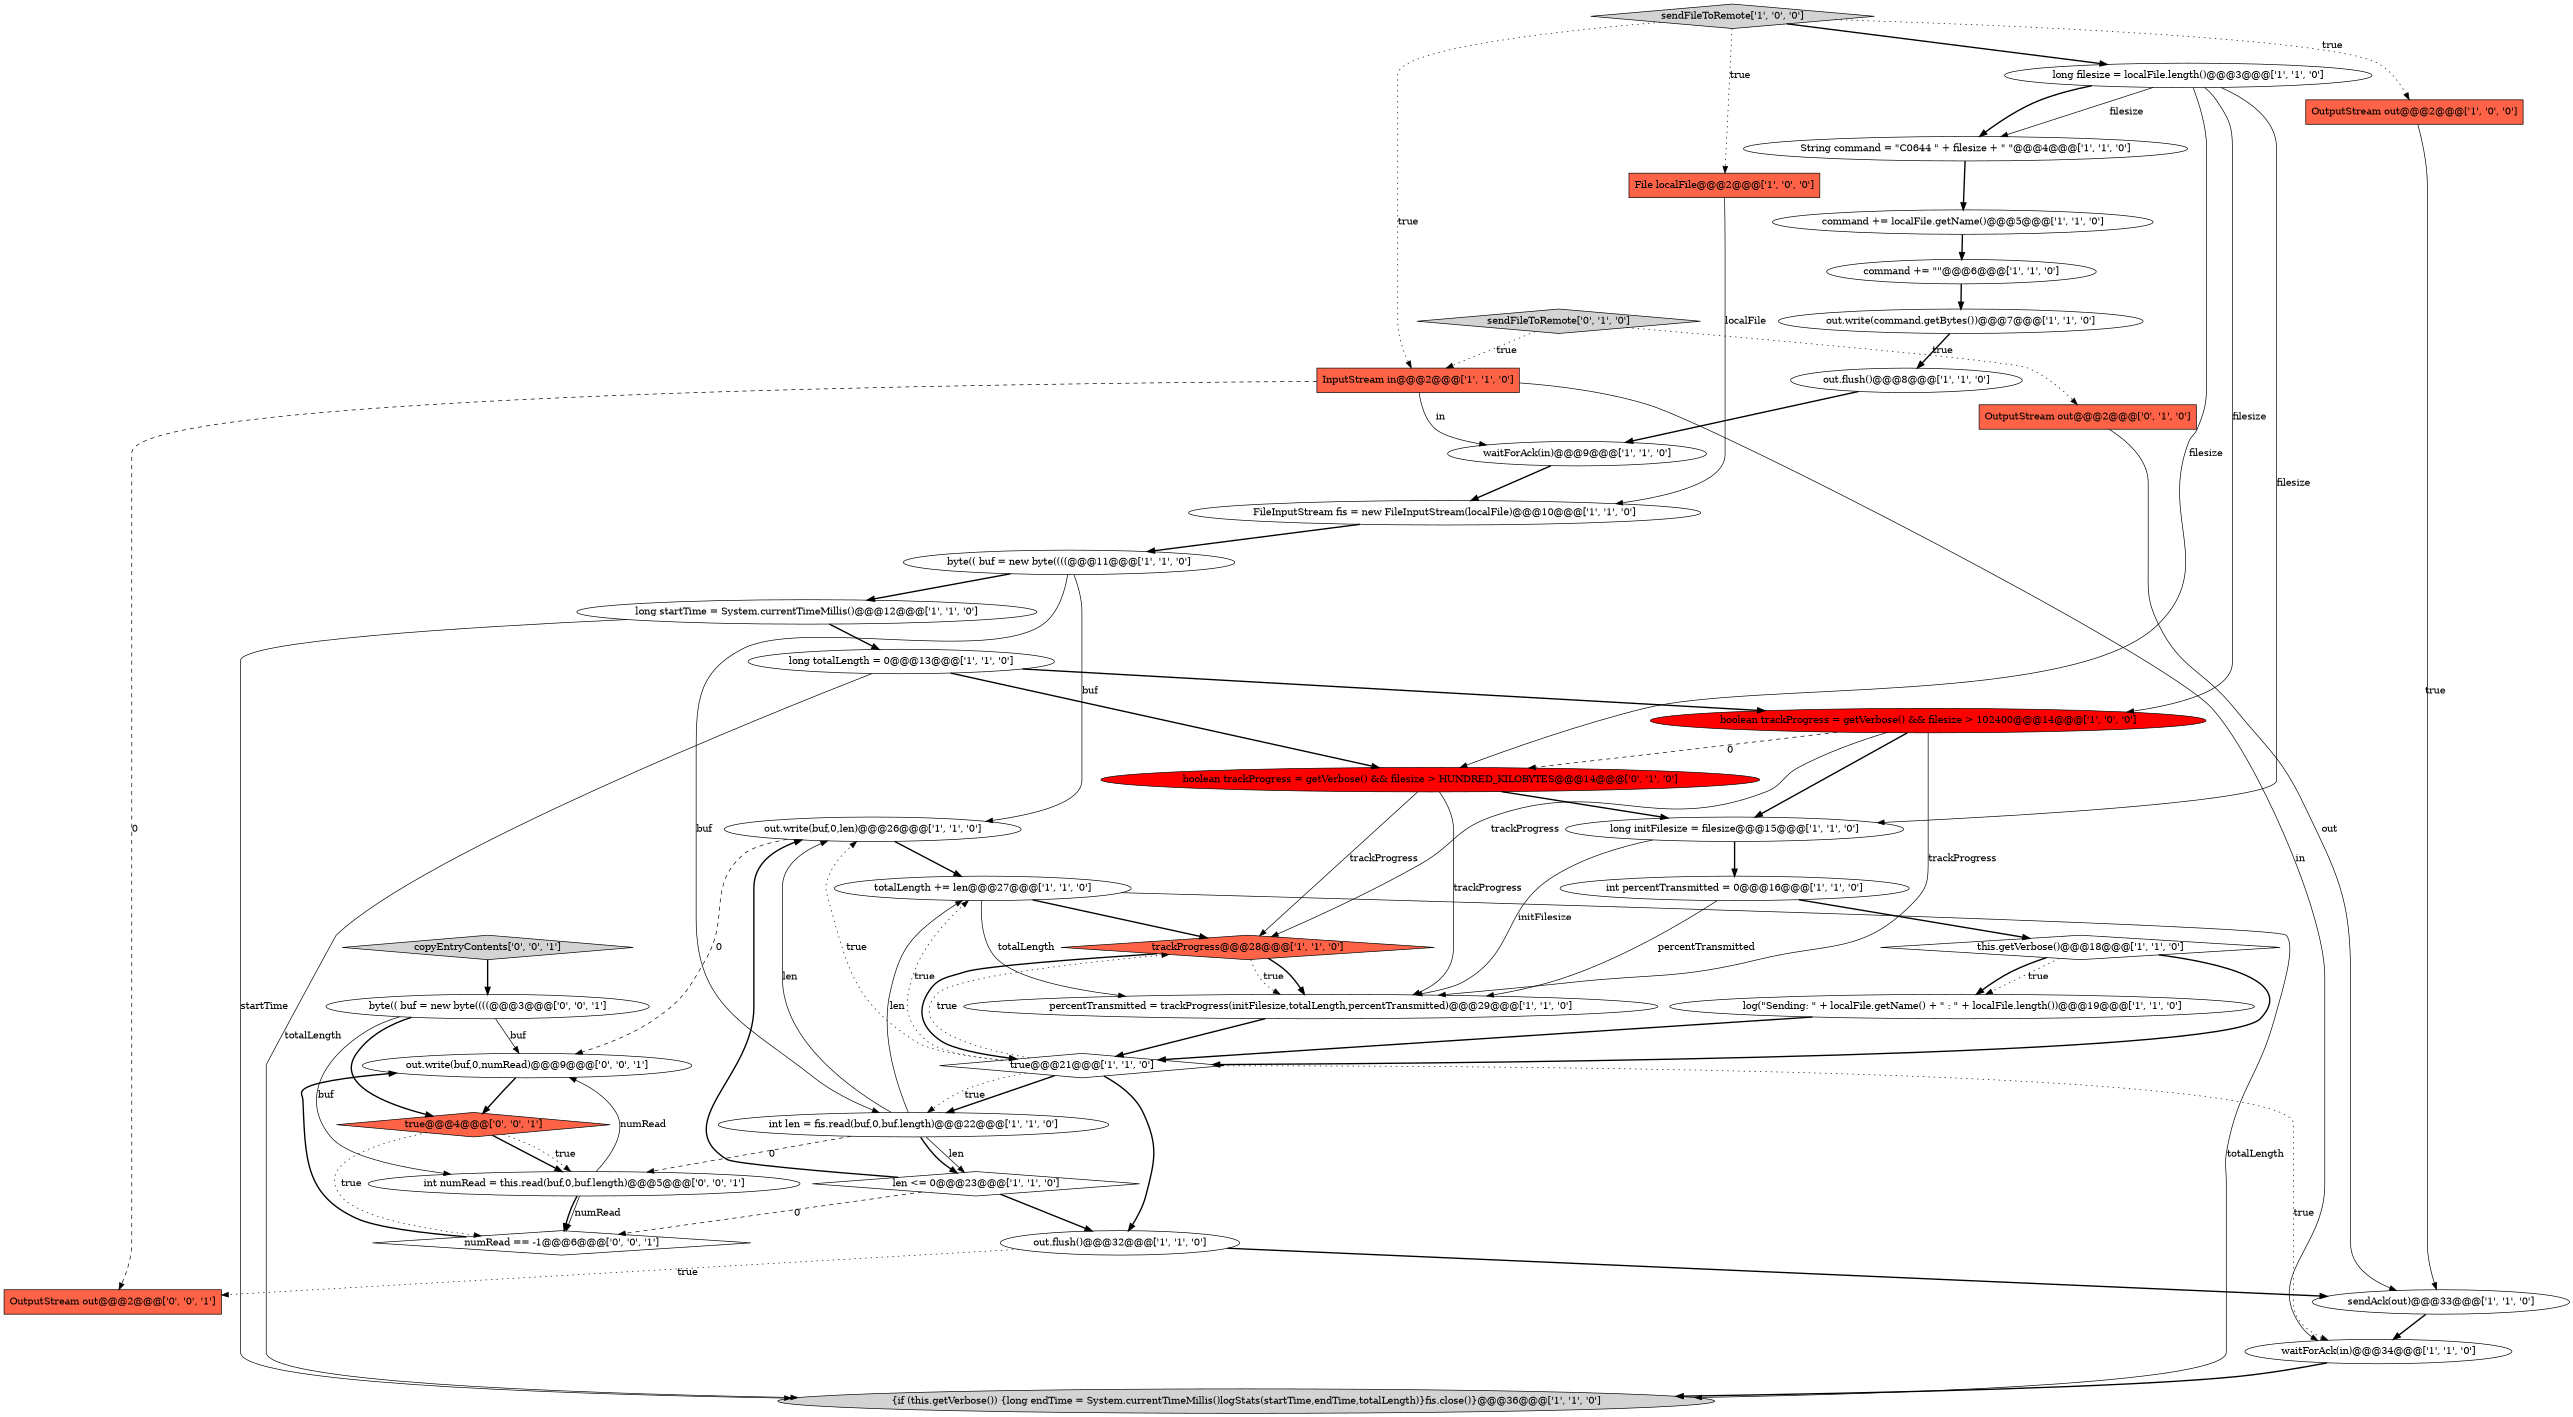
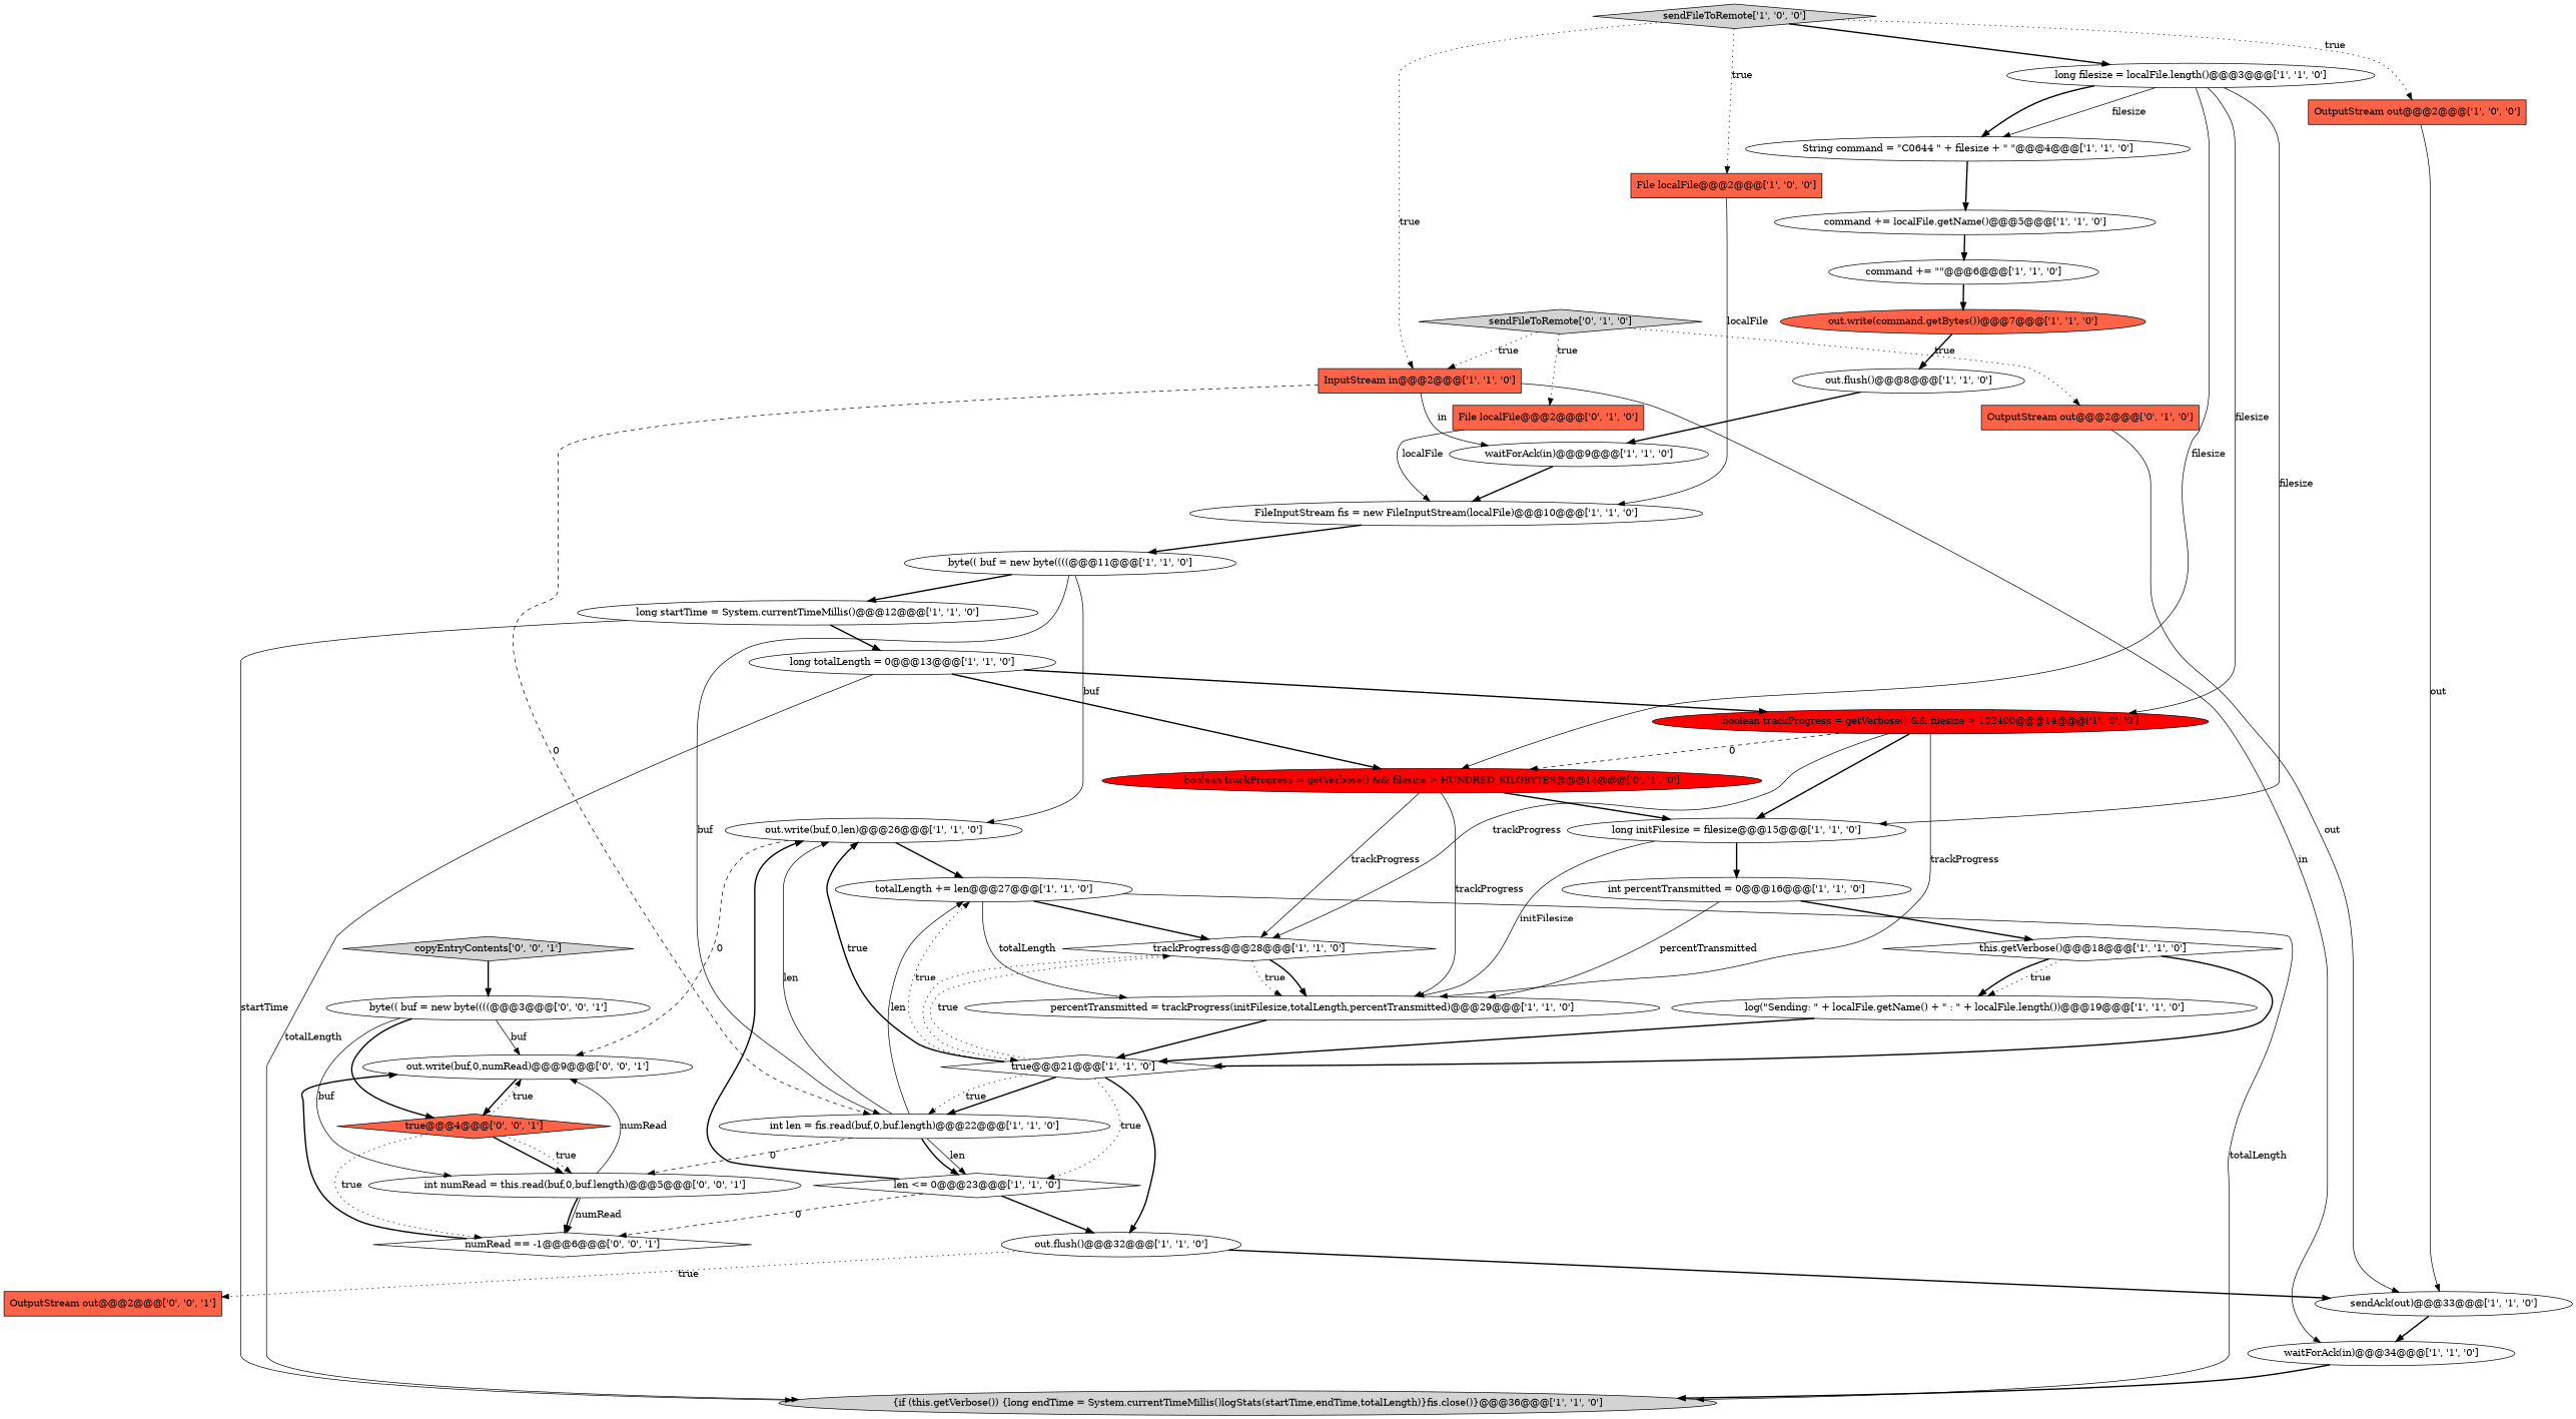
  digraph {
    node [fillcolor=white shape=ellipse style=filled]
    edge [style=bold]
    n1 [label="String command = \"C0644 \" + filesize + \" \"@@@4@@@['1', '1', '0']"]
    n2 [label="command += localFile.getName()@@@5@@@['1', '1', '0']"]
    n3 [label="command += \"\"@@@6@@@['1', '1', '0']"]
    n4 [label="out.write(buf,0,numRead)@@@9@@@['0', '0', '1']"]
    n5 [fillcolor=tomato label="true@@@4@@@['0', '0', '1']" shape=diamond]
    n6 [label="numRead == -1@@@6@@@['0', '0', '1']" shape=diamond]
    n7 [label="int numRead = this.read(buf,0,buf.length)@@@5@@@['0', '0', '1']"]
    n8 [label="log(\"Sending: \" + localFile.getName() + \" : \" + localFile.length())@@@19@@@['1', '1', '0']"]
    n9 [label="true@@@21@@@['1', '1', '0']" shape=diamond]
    n10 [label="out.flush()@@@32@@@['1', '1', '0']"]
-   n11 [fillcolor=tomato label="trackProgress@@@28@@@['1', '1', '0']" shape=diamond]
+   n11 [label="trackProgress@@@28@@@['1', '1', '0']" shape=diamond]
    n12 [label="totalLength += len@@@27@@@['1', '1', '0']"]
    n13 [label="out.write(buf,0,len)@@@26@@@['1', '1', '0']"]
    n14 [label="len <= 0@@@23@@@['1', '1', '0']" shape=diamond]
    n15 [label="int len = fis.read(buf,0,buf.length)@@@22@@@['1', '1', '0']"]
    n16 [fillcolor=tomato label="OutputStream out@@@2@@@['0', '0', '1']" shape=box]
    n17 [label="sendAck(out)@@@33@@@['1', '1', '0']"]
    n18 [label="waitForAck(in)@@@34@@@['1', '1', '0']"]
    n19 [label="FileInputStream fis = new FileInputStream(localFile)@@@10@@@['1', '1', '0']"]
    n20 [label="byte(( buf = new byte((((@@@11@@@['1', '1', '0']"]
    n21 [label="long startTime = System.currentTimeMillis()@@@12@@@['1', '1', '0']"]
    n22 [fillcolor=lightgray label="{if (this.getVerbose()) {long endTime = System.currentTimeMillis()logStats(startTime,endTime,totalLength)}fis.close()}@@@36@@@['1', '1', '0']"]
    n23 [label="int percentTransmitted = 0@@@16@@@['1', '1', '0']"]
    n24 [label="percentTransmitted = trackProgress(initFilesize,totalLength,percentTransmitted)@@@29@@@['1', '1', '0']"]
    n25 [label="this.getVerbose()@@@18@@@['1', '1', '0']" shape=diamond]
    n26 [label="long initFilesize = filesize@@@15@@@['1', '1', '0']"]
    n27 [label="byte(( buf = new byte((((@@@3@@@['0', '0', '1']"]
    n28 [label="out.flush()@@@8@@@['1', '1', '0']"]
    n29 [label="waitForAck(in)@@@9@@@['1', '1', '0']"]
    n30 [label="long totalLength = 0@@@13@@@['1', '1', '0']"]
    n31 [fillcolor=red label="boolean trackProgress = getVerbose() && filesize > 102400@@@14@@@['1', '0', '0']"]
    n32 [fillcolor=red label="boolean trackProgress = getVerbose() && filesize > HUNDRED_KILOBYTES@@@14@@@['0', '1', '0']"]
    n33 [fillcolor=tomato label="InputStream in@@@2@@@['1', '1', '0']" shape=box]
    n34 [fillcolor=lightgray label="copyEntryContents['0', '0', '1']" shape=diamond]
    n35 [fillcolor=lightgray label="sendFileToRemote['0', '1', '0']" shape=diamond]
+   n36 [fillcolor=tomato label="File localFile@@@2@@@['0', '1', '0']" shape=box]
    n37 [fillcolor=tomato label="OutputStream out@@@2@@@['0', '1', '0']" shape=box]
    n38 [label="long filesize = localFile.length()@@@3@@@['1', '1', '0']"]
-   n39 [label="out.write(command.getBytes())@@@7@@@['1', '1', '0']"]
+   n39 [fillcolor=tomato label="out.write(command.getBytes())@@@7@@@['1', '1', '0']"]
    n40 [fillcolor=tomato label="OutputStream out@@@2@@@['1', '0', '0']" shape=box]
    n41 [fillcolor=lightgray label="sendFileToRemote['1', '0', '0']" shape=diamond]
    n42 [fillcolor=tomato label="File localFile@@@2@@@['1', '0', '0']" shape=box]
    n1 -> n2
    n2 -> n3
    n3 -> n39
    n4 -> n5
+   n5 -> n4 [label=true style=dotted]
    n5 -> n6 [label=true style=dotted]
    n5 -> n7
    n5 -> n7 [label=true style=dotted]
    n6 -> n4
    n7 -> n4 [label=numRead style=solid]
    n7 -> n6 [label=numRead style=solid]
    n7 -> n6
    n8 -> n9
    n9 -> n10
    n9 -> n11 [label=true style=dotted]
    n9 -> n12 [label=true style=dotted]
-   n9 -> n13 [label=true style=dotted]
-   n9 -> n18 [label=true style=dotted]
+   n9 -> n13 [label=true]
+   n9 -> n14 [label=true style=dotted]
    n9 -> n15
    n9 -> n15 [label=true style=dotted]
    n10 -> n16 [label=true style=dotted]
    n10 -> n17
-   n11 -> n9
+   n11 -> n9 [style=dotted]
    n11 -> n24
    n11 -> n24 [label=true style=dotted]
    n12 -> n11
    n12 -> n22 [label=totalLength style=solid]
    n12 -> n24 [label=totalLength style=solid]
    n13 -> n4 [label=0 style=dashed]
    n13 -> n12
    n14 -> n6 [label=0 style=dashed]
    n14 -> n10
    n14 -> n13
    n15 -> n7 [label=0 style=dashed]
    n15 -> n12 [label=len style=solid]
    n15 -> n13 [label=len style=solid]
    n15 -> n14 [label=len style=solid]
    n15 -> n14
    n17 -> n18
    n18 -> n22
    n19 -> n20
    n20 -> n13 [label=buf style=solid]
    n20 -> n15 [label=buf style=solid]
    n20 -> n21
    n21 -> n22 [label=startTime style=solid]
    n21 -> n30
    n23 -> n24 [label=percentTransmitted style=solid]
    n23 -> n25
    n24 -> n9
    n25 -> n8 [label=true style=dotted]
    n25 -> n8
    n25 -> n9
    n26 -> n23
    n26 -> n24 [label=initFilesize style=solid]
    n27 -> n4 [label=buf style=solid]
    n27 -> n5
    n27 -> n7 [label=buf style=solid]
    n28 -> n29
    n29 -> n19
    n30 -> n22 [label=totalLength style=solid]
    n30 -> n31
    n30 -> n32
    n31 -> n11 [label=trackProgress style=solid]
    n31 -> n24 [label=trackProgress style=solid]
    n31 -> n26
    n31 -> n32 [label=0 style=dashed]
    n32 -> n11 [label=trackProgress style=solid]
    n32 -> n24 [label=trackProgress style=solid]
    n32 -> n26
-   n33 -> n16 [label=0 style=dashed]
+   n33 -> n15 [label=0 style=dashed]
    n33 -> n18 [label=in style=solid]
    n33 -> n29 [label=in style=solid]
    n34 -> n27
    n35 -> n33 [label=true style=dotted]
+   n35 -> n36 [label=true style=dotted]
    n35 -> n37 [label=true style=dotted]
+   n36 -> n19 [label=localFile style=solid]
    n37 -> n17 [label=out style=solid]
    n38 -> n1 [label=filesize style=solid]
    n38 -> n1
    n38 -> n26 [label=filesize style=solid]
    n38 -> n31 [label=filesize style=solid]
    n38 -> n32 [label=filesize style=solid]
    n39 -> n28
-   n40 -> n17 [label=true style=solid]
+   n40 -> n17 [label=out style=solid]
    n41 -> n33 [label=true style=dotted]
    n41 -> n38
    n41 -> n40 [label=true style=dotted]
    n41 -> n42 [label=true style=dotted]
    n42 -> n19 [label=localFile style=solid]
  }
